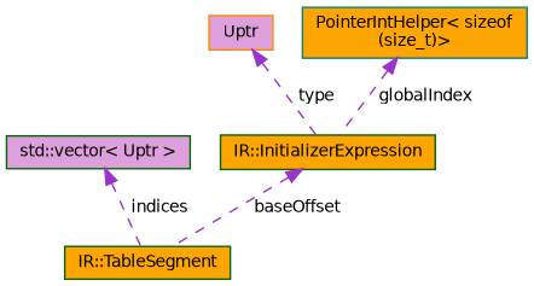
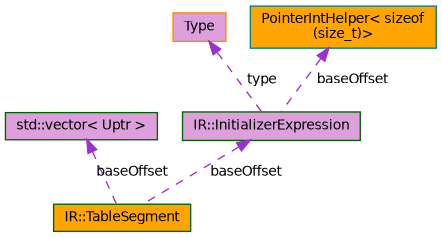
  digraph {
    node [color=darkgreen fillcolor=orange fontname=Helvetica fontsize=10 shape=record style=filled]
    edge [color=darkorchid3 dir=back fontname=Helvetica fontsize=10 labelfontname=Helvetica labelfontsize=10 style=dashed]
    n1 [fontcolor=black height=0.2 label="IR::TableSegment" width=0.4]
    n2 [fillcolor=plum height=0.2 label="std::vector\< Uptr \>" width=0.4]
-   n3 [height=0.2 label="IR::InitializerExpression" width=0.4]
-   n4 [color=darkorange fillcolor=plum height=0.2 label=Uptr width=0.4]
+   n3 [fillcolor=plum height=0.2 label="IR::InitializerExpression" width=0.4]
+   n4 [color=darkorange fillcolor=plum height=0.2 label=Type width=0.4]
    n5 [color=teal height=0.2 label="PointerIntHelper\< sizeof\l(size_t)\>" width=0.4]
-   n2 -> n1 [label=" indices"]
+   n2 -> n1 [label=" baseOffset"]
    n3 -> n1 [label=" baseOffset"]
    n4 -> n3 [label=" type"]
-   n5 -> n3 [label=" globalIndex"]
+   n5 -> n3 [label=" baseOffset"]
  }
